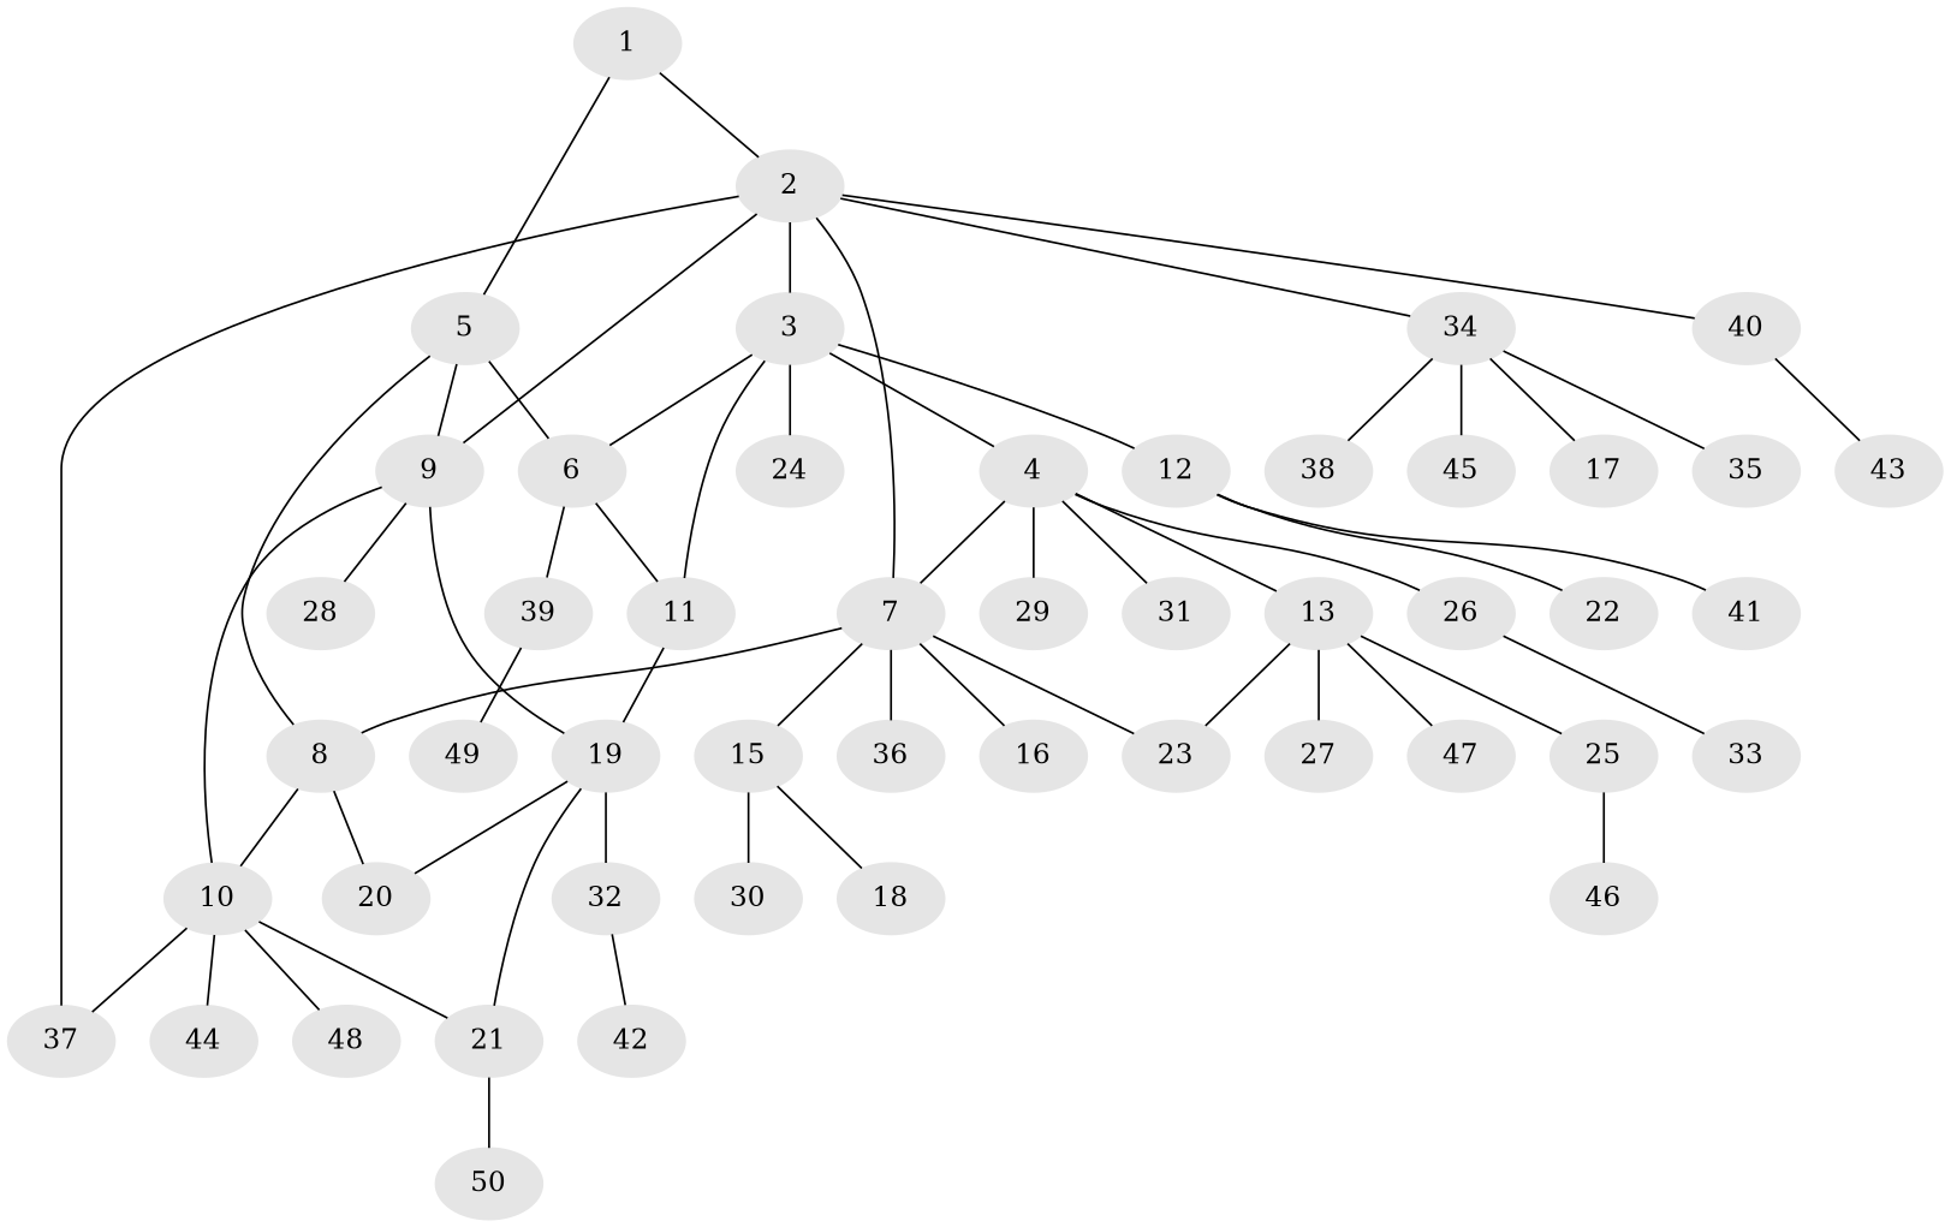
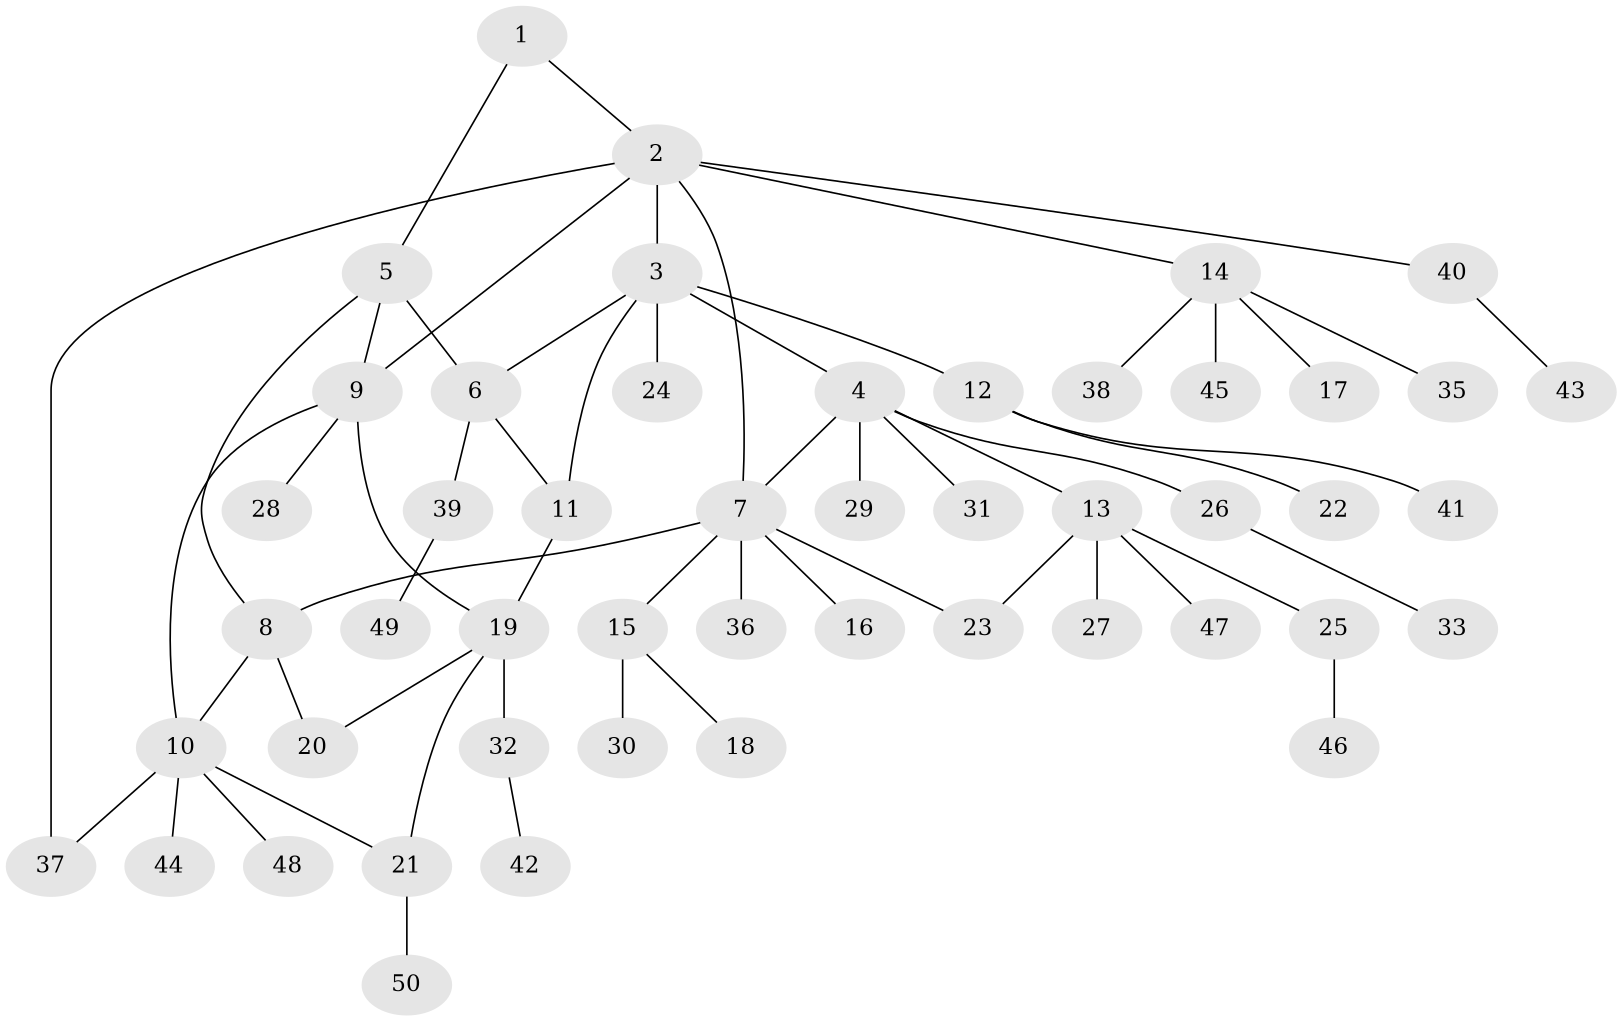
  graph {
    node [color=gray90 style=filled]
    1
    2
    5
    3
    7
    9
-   14 [label=34]
+   14
    37
    40
    6
    8
    4
    12
    24
    11
    15
    16
    23
    36
    10
    19
    28
    17
    35
    38
    45
    43
    13
    26
    29
    31
    39
    22
    41
    25
    27
    47
    33
    20
    49
    18
    30
    21
    44
    48
    32
    50
    46
    42
    1 -- 2
    1 -- 5
    2 -- 3
    2 -- 7
    2 -- 9
    2 -- 14
    2 -- 37
    2 -- 40
    5 -- 9
    5 -- 6
    5 -- 8
    3 -- 6
    3 -- 4
    3 -- 12
    3 -- 24
    3 -- 11
    7 -- 8
    7 -- 15
    7 -- 16
    7 -- 23
    7 -- 36
    9 -- 10
    9 -- 19
    9 -- 28
    14 -- 17
    14 -- 35
    14 -- 38
    14 -- 45
    40 -- 43
    6 -- 11
    6 -- 39
    8 -- 10
    8 -- 20
    4 -- 7
    4 -- 13
    4 -- 26
    4 -- 29
    4 -- 31
    12 -- 22
    12 -- 41
    11 -- 19
    15 -- 18
    15 -- 30
    10 -- 37
    10 -- 21
    10 -- 44
    10 -- 48
    19 -- 20
    19 -- 21
    19 -- 32
    13 -- 23
    13 -- 25
    13 -- 27
    13 -- 47
    26 -- 33
    39 -- 49
    25 -- 46
    21 -- 50
    32 -- 42
  }
